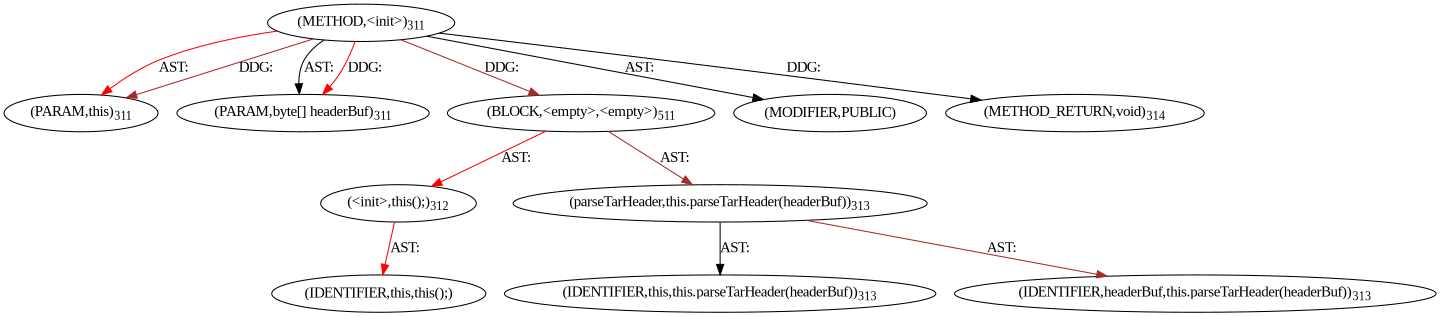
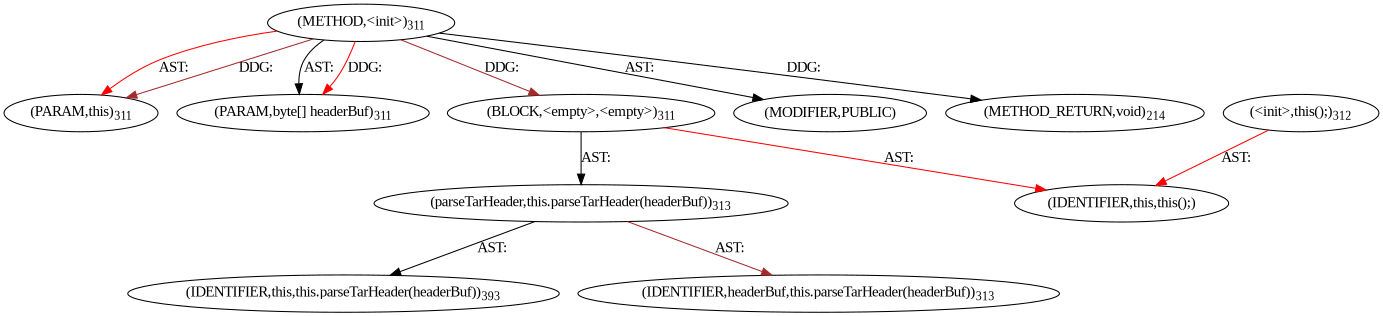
  digraph {
    fontname="Liberation Serif"
    node [fontname="Liberation Serif"]
    edge [color=red fontname="Liberation Serif"]
    n1 [label=<(METHOD,&lt;init&gt;)<SUB>311</SUB>>]
    n2 [label=<(PARAM,this)<SUB>311</SUB>>]
    n3 [label=<(PARAM,byte[] headerBuf)<SUB>311</SUB>>]
-   n4 [label=<(BLOCK,&lt;empty&gt;,&lt;empty&gt;)<SUB>511</SUB>>]
+   n4 [label=<(BLOCK,&lt;empty&gt;,&lt;empty&gt;)<SUB>311</SUB>>]
    n5 [label=<(MODIFIER,PUBLIC)>]
-   n6 [label=<(METHOD_RETURN,void)<SUB>314</SUB>>]
+   n6 [label=<(METHOD_RETURN,void)<SUB>214</SUB>>]
    n7 [label=<(&lt;init&gt;,this();)<SUB>312</SUB>>]
    n8 [label=<(parseTarHeader,this.parseTarHeader(headerBuf))<SUB>313</SUB>>]
    n9 [label=<(IDENTIFIER,this,this();)>]
-   n10 [label=<(IDENTIFIER,this,this.parseTarHeader(headerBuf))<SUB>313</SUB>>]
+   n10 [label=<(IDENTIFIER,this,this.parseTarHeader(headerBuf))<SUB>393</SUB>>]
    n11 [label=<(IDENTIFIER,headerBuf,this.parseTarHeader(headerBuf))<SUB>313</SUB>>]
    n1 -> n2 [label="AST: "]
    n1 -> n2 [color=brown label="DDG: "]
    n1 -> n3 [color=black label="AST: "]
    n1 -> n3 [label="DDG: "]
    n1 -> n4 [color=brown label="DDG: "]
    n1 -> n5 [color=black label="AST: "]
    n1 -> n6 [color=black label="DDG: "]
-   n4 -> n7 [label="AST: "]
-   n4 -> n8 [color=brown label="AST: "]
+   n4 -> n9 [label="AST: "]
+   n4 -> n8 [color=black label="AST: "]
    n7 -> n9 [label="AST: "]
    n8 -> n10 [color=black label="AST: "]
    n8 -> n11 [color=brown label="AST: "]
  }
